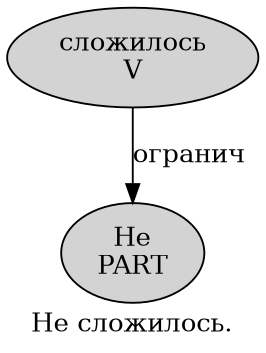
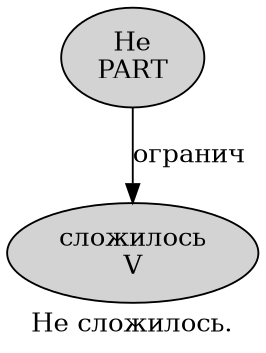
  digraph {
    label="Не сложилось."
    node [fillcolor=lightgray penwidth=1 shape=ellipse style=filled]
    n1 [label="Не\nPART"]
    n2 [label="сложилось\nV"]
-   n2 -> n1 [label="огранич"]
+   n1 -> n2 [label="огранич"]
  }
